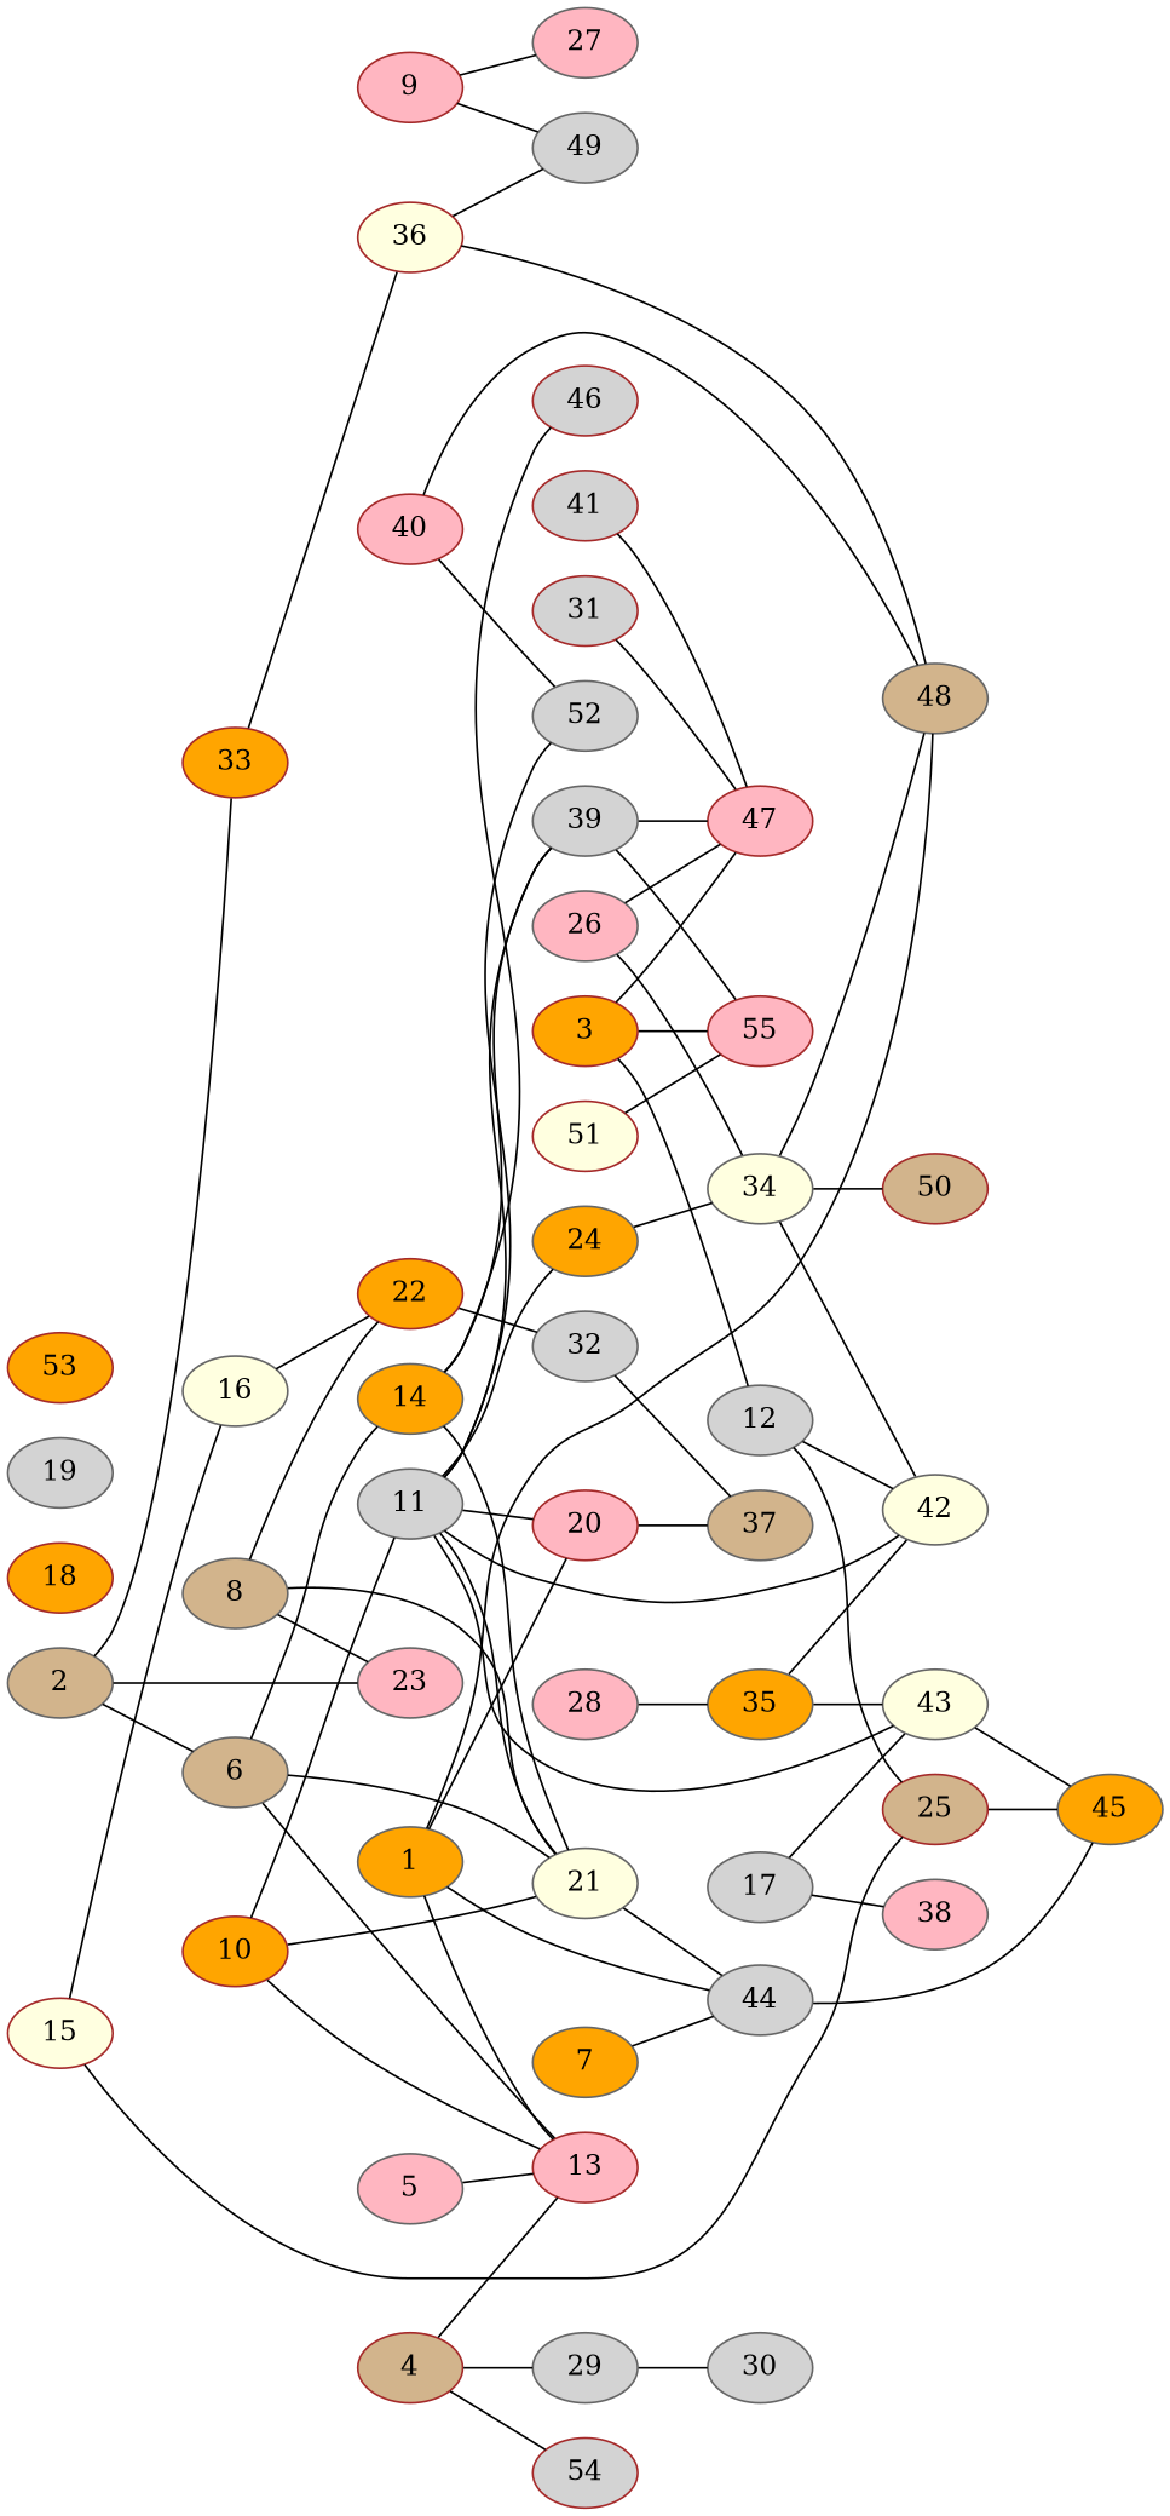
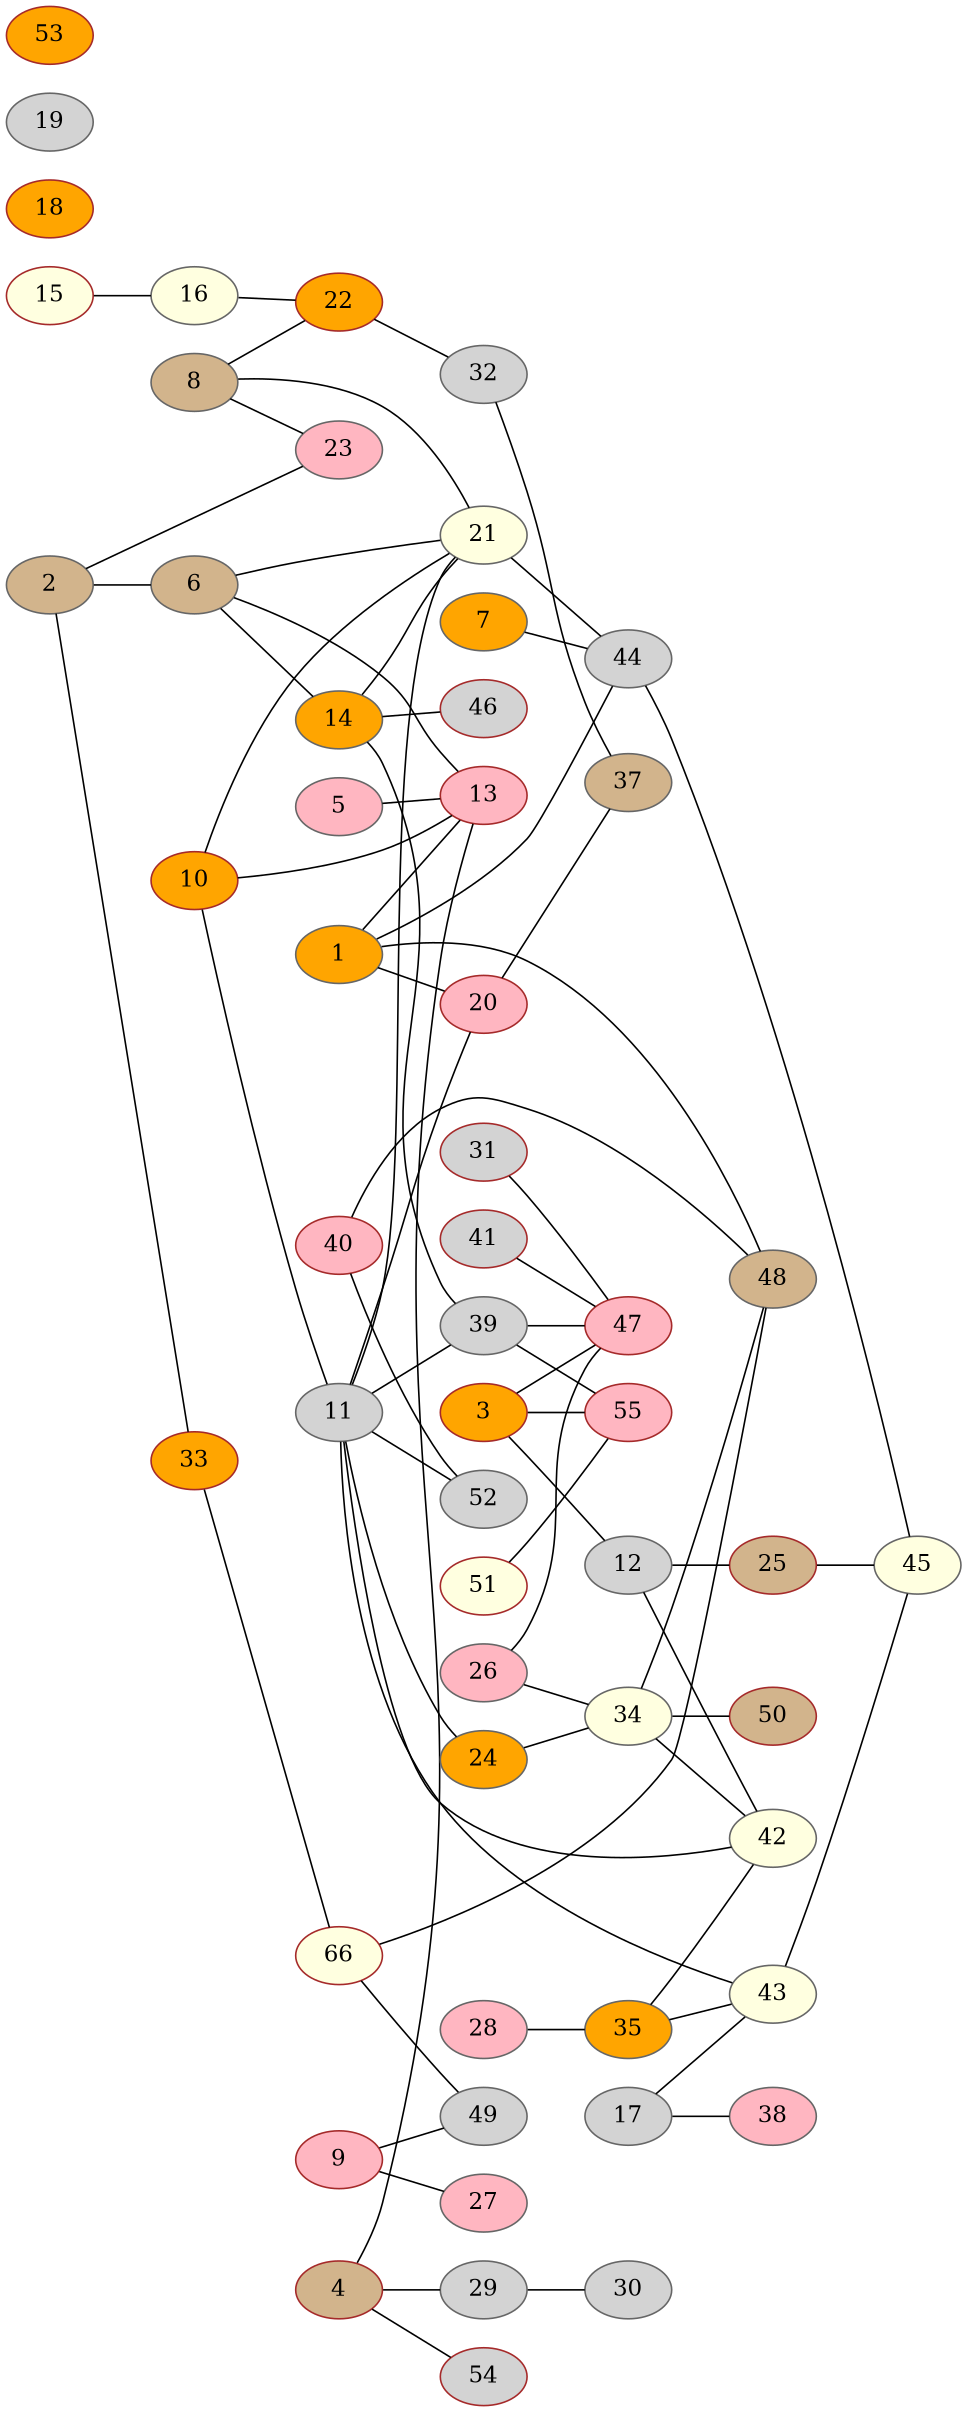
  graph {
    rankdir=LR
    node [color=gray40 fillcolor=lightgrey style=filled]
    1 [fillcolor=orange]
    13 [color=brown fillcolor=lightpink]
    20 [color=brown fillcolor=lightpink]
    44
    48 [fillcolor=tan]
    37 [fillcolor=tan]
-   45 [fillcolor=orange]
+   45 [fillcolor=lightyellow]
    2 [fillcolor=tan]
    6 [fillcolor=tan]
    23 [fillcolor=lightpink]
    33 [color=brown fillcolor=orange]
    14 [fillcolor=orange]
    21 [fillcolor=lightyellow]
-   36 [color=brown fillcolor=lightyellow]
+   36 [color=brown fillcolor=lightyellow label=66]
    3 [color=brown fillcolor=orange]
    12
    47 [color=brown fillcolor=lightpink]
    55 [color=brown fillcolor=lightpink]
    42 [fillcolor=lightyellow]
    25 [color=brown fillcolor=tan]
    4 [color=brown fillcolor=tan]
    29
    54 [color=brown]
    30
    5 [fillcolor=lightpink]
    39
    46 [color=brown]
    7 [fillcolor=orange]
    8 [fillcolor=tan]
    22 [color=brown fillcolor=orange]
    32
    9 [color=brown fillcolor=lightpink]
    27 [fillcolor=lightpink]
    49
    10 [color=brown fillcolor=orange]
    11
    24 [fillcolor=orange]
    43 [fillcolor=lightyellow]
    52
    34 [fillcolor=lightyellow]
    15 [color=brown fillcolor=lightyellow]
    16 [fillcolor=lightyellow]
    17
    38 [fillcolor=lightpink]
    18 [color=brown fillcolor=orange]
    19
    50 [color=brown fillcolor=tan]
    26 [fillcolor=lightpink]
    28 [fillcolor=lightpink]
    35 [fillcolor=orange]
    31 [color=brown]
    40 [color=brown fillcolor=lightpink]
    41 [color=brown]
    51 [color=brown fillcolor=lightyellow]
    53 [color=brown fillcolor=orange]
    1 -- 13
    1 -- 20
    1 -- 44
    1 -- 48
    20 -- 37
    44 -- 45
    2 -- 6
    2 -- 23
    2 -- 33
    6 -- 13
    6 -- 14
    6 -- 21
    33 -- 36
    14 -- 21
    14 -- 39
    14 -- 46
    21 -- 44
    36 -- 48
    36 -- 49
    3 -- 12
    3 -- 47
    3 -- 55
    12 -- 42
    12 -- 25
    25 -- 45
    4 -- 13
    4 -- 29
    4 -- 54
    29 -- 30
    5 -- 13
    39 -- 47
    39 -- 55
    7 -- 44
    8 -- 23
    8 -- 21
    8 -- 22
    22 -- 32
    32 -- 37
    9 -- 27
    9 -- 49
    10 -- 13
    10 -- 21
    10 -- 11
    11 -- 20
    11 -- 21
    11 -- 42
    11 -- 39
    11 -- 24
    11 -- 43
    11 -- 52
    24 -- 34
    43 -- 45
    34 -- 48
    34 -- 42
    34 -- 50
-   15 -- 25
    15 -- 16
    16 -- 22
    17 -- 43
    17 -- 38
    26 -- 47
    26 -- 34
    28 -- 35
    35 -- 42
    35 -- 43
    31 -- 47
    40 -- 48
    40 -- 52
    41 -- 47
    51 -- 55
  }
